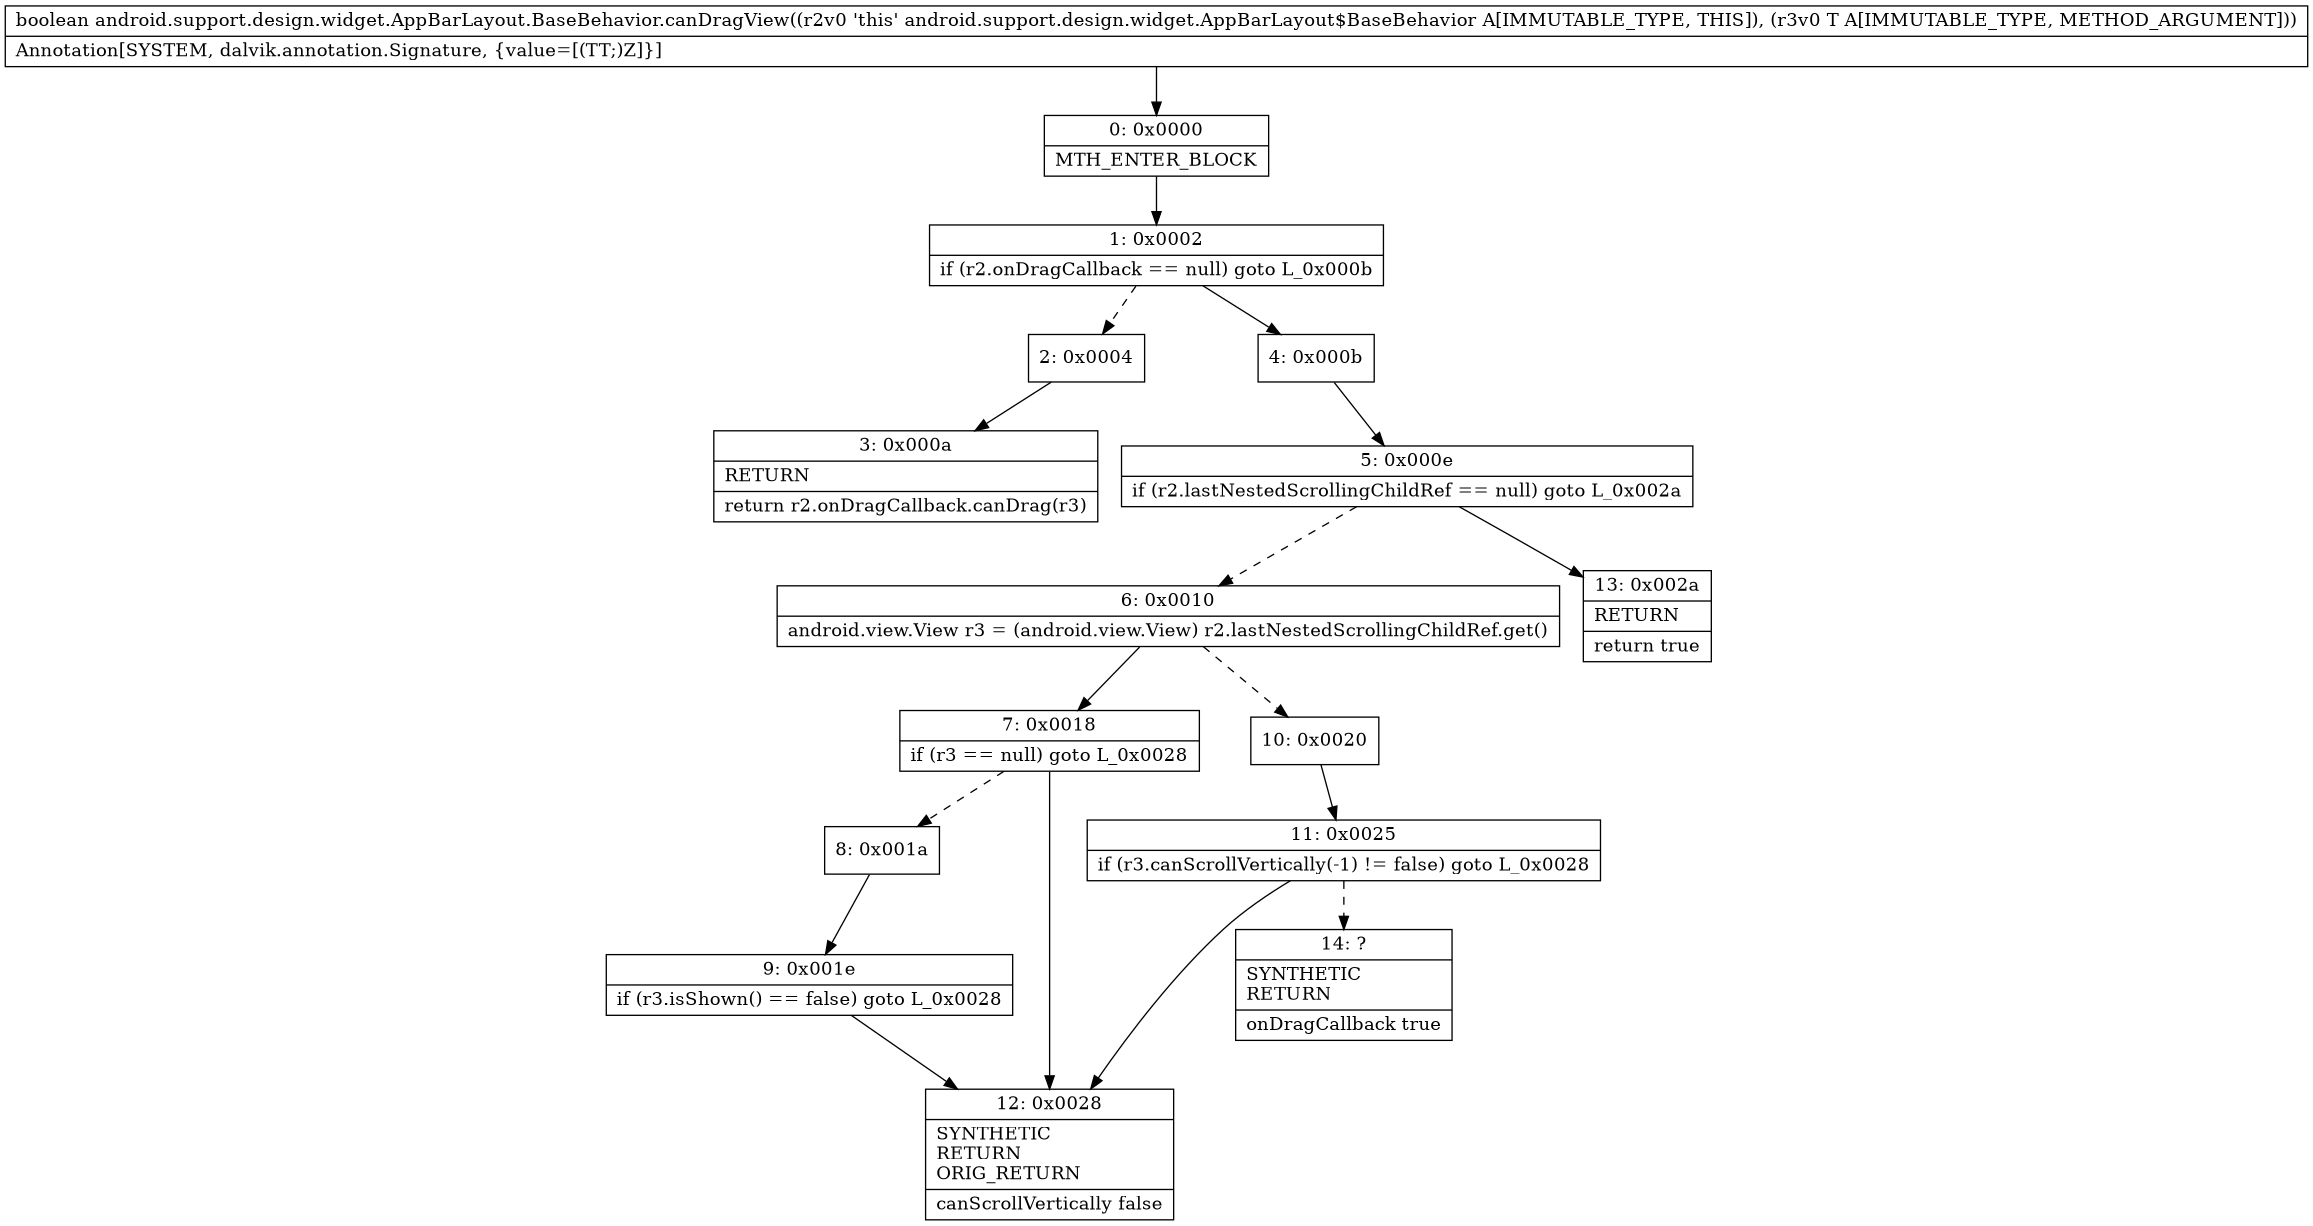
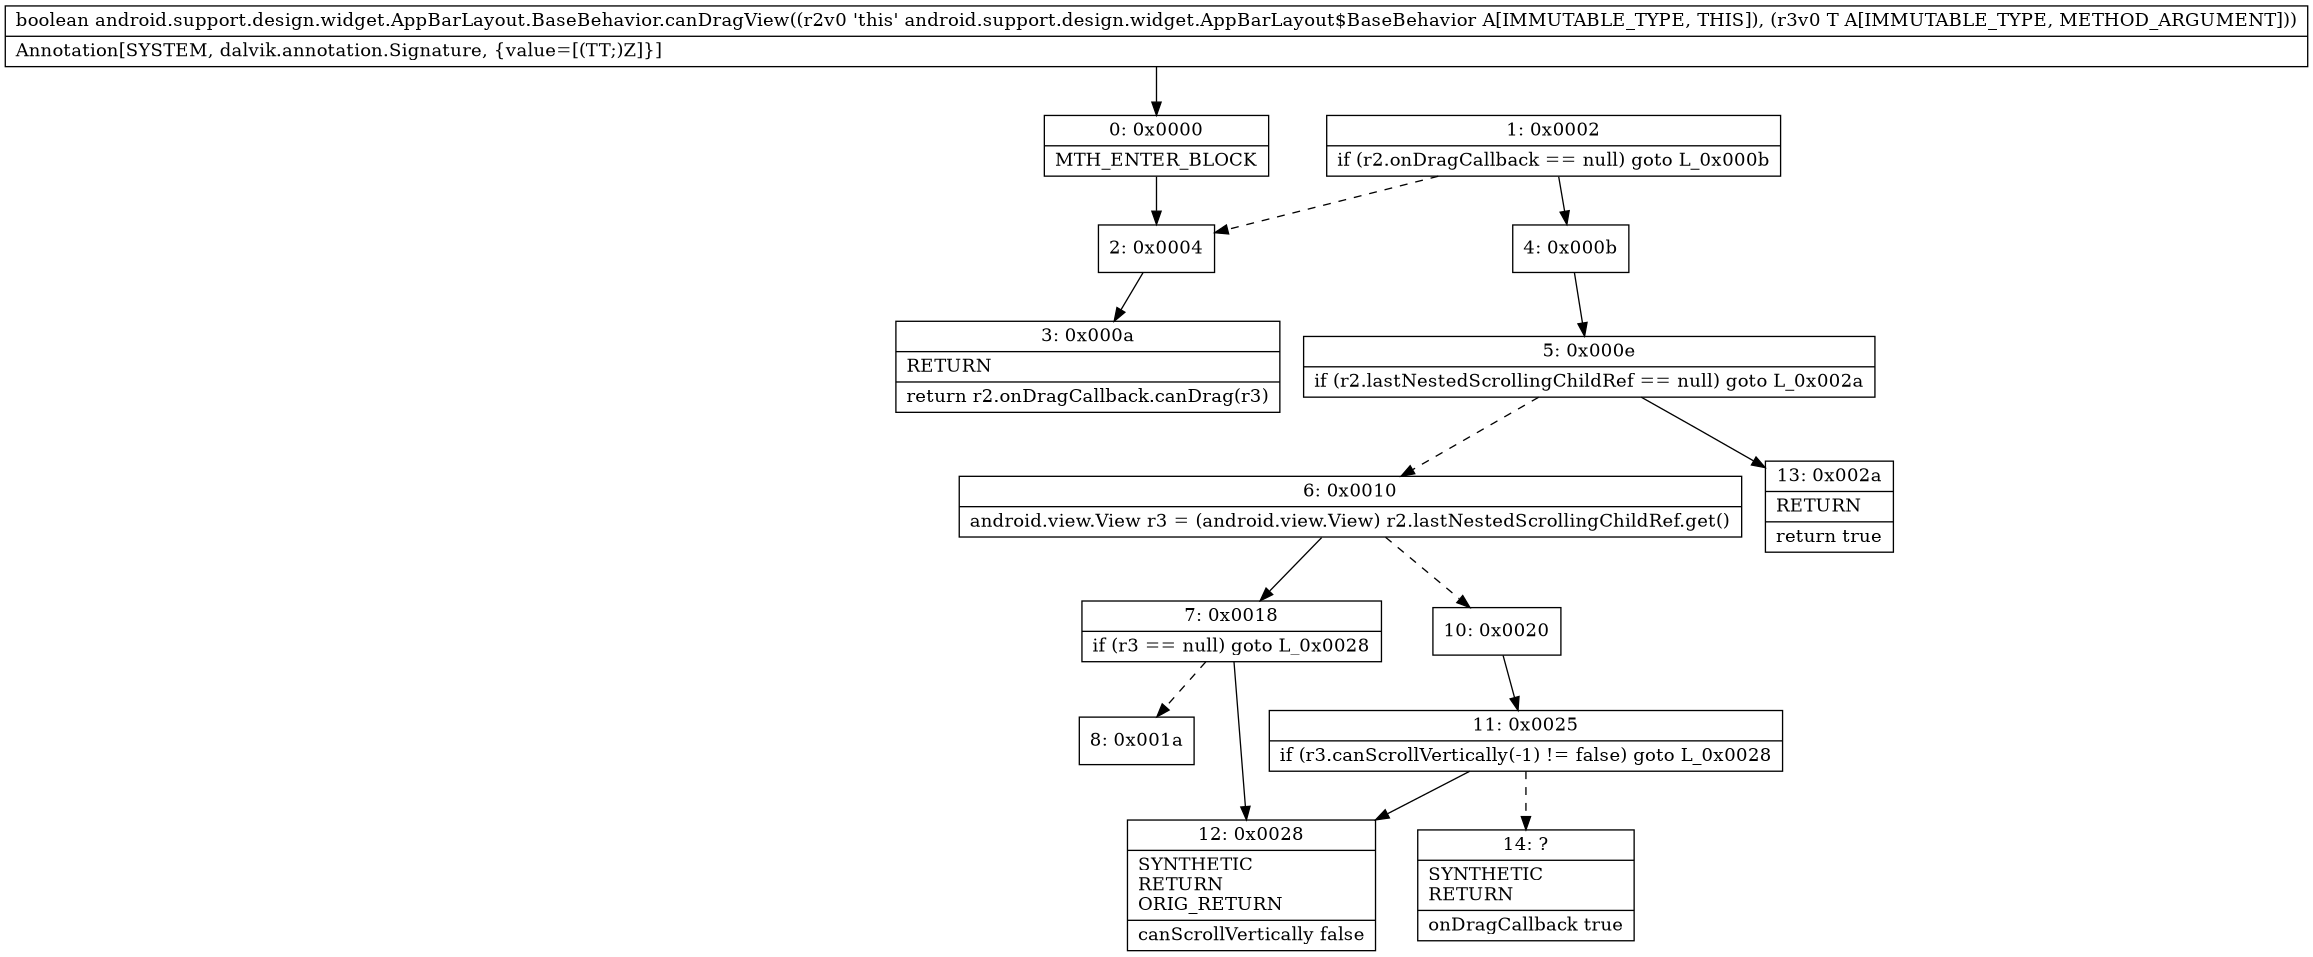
  digraph {
    node [shape=record]
    n1 [label="{0\:\ 0x0000|MTH_ENTER_BLOCK\l}"]
    n2 [label="{1\:\ 0x0002|if (r2.onDragCallback == null) goto L_0x000b\l}"]
    n3 [label="{2\:\ 0x0004}"]
    n4 [label="{4\:\ 0x000b}"]
    n5 [label="{3\:\ 0x000a|RETURN\l|return r2.onDragCallback.canDrag(r3)\l}"]
    n6 [label="{5\:\ 0x000e|if (r2.lastNestedScrollingChildRef == null) goto L_0x002a\l}"]
    n7 [label="{6\:\ 0x0010|android.view.View r3 = (android.view.View) r2.lastNestedScrollingChildRef.get()\l}"]
    n8 [label="{13\:\ 0x002a|RETURN\l|return true\l}"]
    n9 [label="{7\:\ 0x0018|if (r3 == null) goto L_0x0028\l}"]
    n10 [label="{10\:\ 0x0020}"]
    n11 [label="{8\:\ 0x001a}"]
    n12 [label="{12\:\ 0x0028|SYNTHETIC\lRETURN\lORIG_RETURN\l|canScrollVertically false\l}"]
-   n13 [label="{9\:\ 0x001e|if (r3.isShown() == false) goto L_0x0028\l}"]
    n14 [label="{11\:\ 0x0025|if (r3.canScrollVertically(\-1) != false) goto L_0x0028\l}"]
    n15 [label="{14\:\ ?|SYNTHETIC\lRETURN\l|onDragCallback true\l}"]
    n16 [label="{boolean android.support.design.widget.AppBarLayout.BaseBehavior.canDragView((r2v0 'this' android.support.design.widget.AppBarLayout$BaseBehavior A[IMMUTABLE_TYPE, THIS]), (r3v0 T A[IMMUTABLE_TYPE, METHOD_ARGUMENT]))  | Annotation[SYSTEM, dalvik.annotation.Signature, \{value=[(TT;)Z]\}]\l}"]
-   n1 -> n2
+   n1 -> n3
    n2 -> n3 [style=dashed]
    n2 -> n4
    n3 -> n5
    n4 -> n6
    n6 -> n7 [style=dashed]
    n6 -> n8
    n7 -> n9
    n7 -> n10 [style=dashed]
    n9 -> n11 [style=dashed]
    n9 -> n12
    n10 -> n14
-   n11 -> n13
-   n13 -> n12
    n14 -> n12
    n14 -> n15 [style=dashed]
    n16 -> n1
  }
